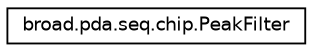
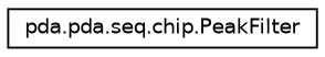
  digraph {
    rankdir=LR
-   n1 [color=black fillcolor=white fontname=Helvetica fontsize=10 height=0.2 label="broad.pda.seq.chip.PeakFilter" shape=record style=filled width=0.4]
+   n1 [color=black fillcolor=white fontname=Helvetica fontsize=10 height=0.2 label="pda.pda.seq.chip.PeakFilter" shape=record style=filled width=0.4]
  }
